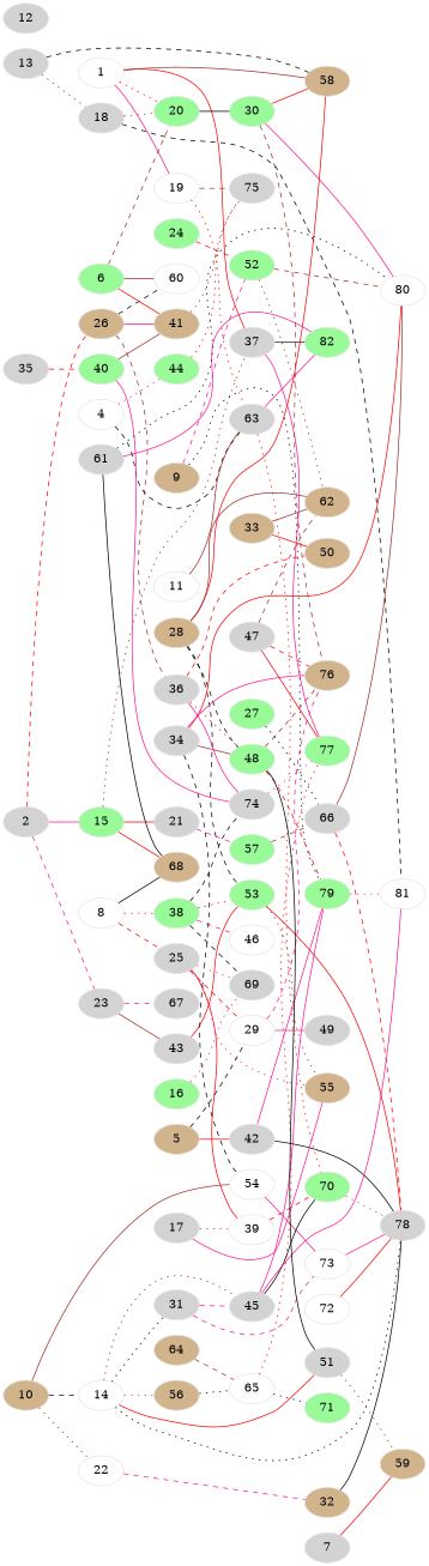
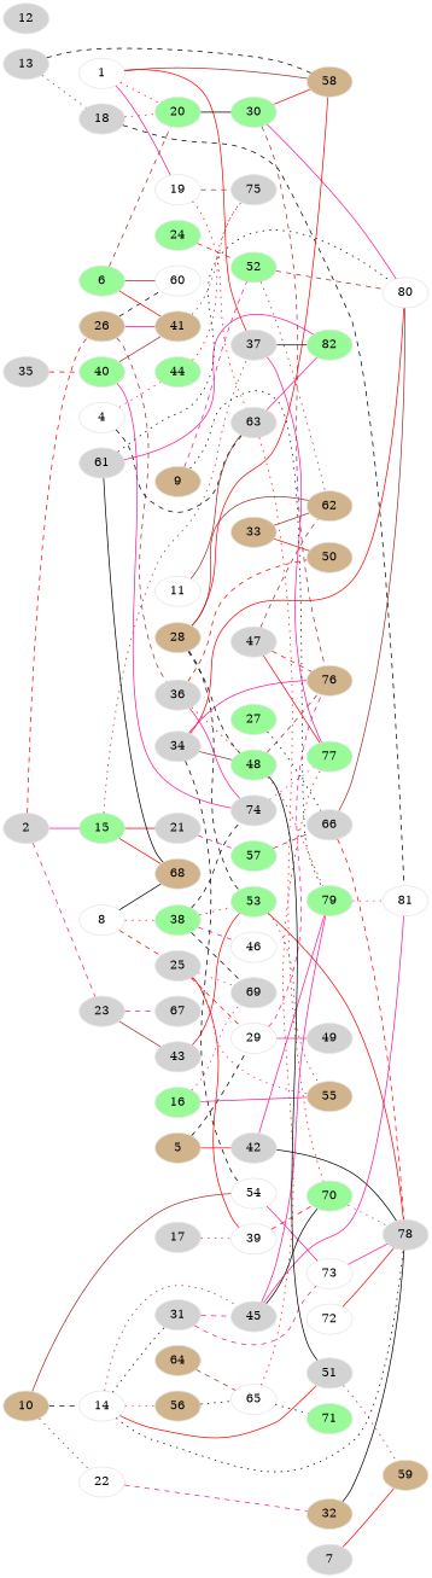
  graph {
    rankdir=LR
    node [color=gray90 fillcolor=lightgrey style=filled]
    edge [color=deeppink style=solid]
    1 [fillcolor=white]
    19 [fillcolor=white]
    20 [fillcolor=palegreen]
    37
    58 [fillcolor=tan]
    63
    75
    30 [fillcolor=palegreen]
    77 [fillcolor=palegreen]
    82 [fillcolor=palegreen]
    15 [fillcolor=palegreen]
    2
    23
    26 [fillcolor=tan]
    68 [fillcolor=tan]
    21
    43
    67
    41 [fillcolor=tan]
    60 [fillcolor=white]
    36
    66
    78
    80 [fillcolor=white]
    4 [fillcolor=white]
    44 [fillcolor=palegreen]
    70 [fillcolor=palegreen]
    5 [fillcolor=tan]
    29 [fillcolor=white]
    42
    49
    76 [fillcolor=tan]
    79 [fillcolor=palegreen]
    6 [fillcolor=palegreen]
    59 [fillcolor=tan]
    7
    8 [fillcolor=white]
    25
    38 [fillcolor=palegreen]
    69
    39 [fillcolor=white]
    55 [fillcolor=tan]
    53 [fillcolor=palegreen]
    74
    46 [fillcolor=white]
    9 [fillcolor=tan]
    52 [fillcolor=palegreen]
    62 [fillcolor=tan]
    81 [fillcolor=white]
    10 [fillcolor=tan]
    14 [fillcolor=white]
    22 [fillcolor=white]
    54 [fillcolor=white]
    31
    45
    51
    56 [fillcolor=tan]
    32 [fillcolor=tan]
    73 [fillcolor=white]
    11 [fillcolor=white]
    12
    13
    18
    65 [fillcolor=white]
    57 [fillcolor=palegreen]
    16 [fillcolor=palegreen]
    17
    24 [fillcolor=palegreen]
    48 [fillcolor=palegreen]
    50 [fillcolor=tan]
    27 [fillcolor=palegreen]
    28 [fillcolor=tan]
    33 [fillcolor=tan]
    34
    40 [fillcolor=palegreen]
    35
    47
    71 [fillcolor=palegreen]
    61
    64 [fillcolor=tan]
    72 [fillcolor=white]
    1 -- 19
    1 -- 20 [color=red style=dotted]
    1 -- 37 [color=red]
    1 -- 58 [color=brown]
    19 -- 63 [color=red style=dotted]
    19 -- 75 [color=brown style=dashed]
    20 -- 30 [color=black]
    37 -- 77
    37 -- 82 [color=black]
    63 -- 82
    63 -- 70 [color=red style=dotted]
    30 -- 58 [color=red]
    30 -- 80
    30 -- 76 [color=brown style=dashed]
    15 -- 37 [color=brown style=dotted]
    15 -- 68 [color=red]
    15 -- 21 [color=red]
    2 -- 15
    2 -- 23 [style=dashed]
    2 -- 26 [color=red style=dashed]
    23 -- 43 [color=brown]
    23 -- 67 [style=dashed]
    26 -- 41
    26 -- 60 [color=black style=dashed]
    26 -- 36 [color=brown style=dashed]
    21 -- 57 [style=dashed]
    43 -- 53 [color=red]
    41 -- 75 [color=brown style=dotted]
    36 -- 74
    36 -- 48 [color=red style=dotted]
    36 -- 50 [color=red style=dashed]
    66 -- 78 [color=red style=dashed]
    66 -- 80 [color=brown]
    4 -- 63 [color=black style=dashed]
    4 -- 44 [style=dotted]
    44 -- 75 [color=red style=dotted]
    70 -- 78 [style=dotted]
    5 -- 29 [color=black style=dashed]
    5 -- 42 [color=red]
    29 -- 49
    29 -- 76 [style=dashed]
    42 -- 78 [color=black]
    42 -- 79
    79 -- 81 [style=dotted]
    6 -- 20 [color=brown style=dashed]
    6 -- 41 [color=red]
    6 -- 60 [color=brown]
    7 -- 59 [color=red]
    8 -- 68 [color=black]
    8 -- 25 [color=red style=dashed]
    8 -- 38 [color=red style=dotted]
    25 -- 29 [color=red style=dashed]
    25 -- 69 [style=dotted]
    25 -- 39 [color=red]
    25 -- 55 [style=dotted]
    38 -- 69 [color=black style=dashed]
    38 -- 53 [color=red style=dotted]
    38 -- 74 [color=black style=dashed]
    38 -- 46 [style=dashed]
    39 -- 70 [color=red style=dashed]
    53 -- 78 [color=red]
    53 -- 55 [color=brown style=dotted]
    74 -- 77 [style=dotted]
    9 -- 79 [color=black style=dotted]
    9 -- 52 [style=dashed]
    52 -- 80 [color=brown style=dashed]
    52 -- 62 [color=brown style=dotted]
    10 -- 14 [color=black style=dashed]
    10 -- 22 [color=brown style=dotted]
    10 -- 54 [color=brown]
    14 -- 78 [color=black style=dotted]
    14 -- 31 [color=black style=dotted]
    14 -- 45 [color=brown style=dotted]
    14 -- 51 [color=red]
    14 -- 56 [style=dotted]
    22 -- 32 [style=dashed]
    54 -- 73
    31 -- 45 [style=dashed]
    31 -- 73 [style=dashed]
    45 -- 70 [color=black]
    45 -- 79
    45 -- 81
    51 -- 59 [color=brown style=dotted]
    56 -- 65 [color=black style=dotted]
    32 -- 78 [color=black]
    73 -- 78
    11 -- 63 [color=brown]
    13 -- 58 [color=black style=dashed]
    13 -- 18 [color=brown style=dotted]
    18 -- 20 [color=brown style=dotted]
    18 -- 81 [color=black style=dashed]
    65 -- 77 [color=red style=dotted]
    65 -- 71 [color=black style=dotted]
    57 -- 66 [color=brown style=dashed]
    16 -- 69 [style=dotted]
    17 -- 39 [color=brown style=dotted]
-   17 -- 55
+   16 -- 55
    24 -- 52 [color=red style=dashed]
    48 -- 76 [color=brown style=dashed]
-   48 -- 79 [color=red style=dashed]
+   48 -- 79 [color=red style=dotted]
    48 -- 51 [color=black]
    27 -- 66 [color=black style=dotted]
    28 -- 58 [color=red]
    28 -- 53 [color=black style=dashed]
    28 -- 62 [color=brown]
    28 -- 48 [color=black style=dashed]
    33 -- 62 [color=brown]
    33 -- 50 [color=red]
    34 -- 80 [color=red]
    34 -- 76
    34 -- 54 [color=black style=dashed]
    34 -- 48 [color=brown]
    40 -- 41 [color=brown]
    40 -- 74
    35 -- 40 [color=red style=dashed]
    47 -- 77 [color=red]
    47 -- 76 [color=red style=dashed]
    47 -- 62 [color=brown style=dashed]
    61 -- 82
    61 -- 68 [color=black]
    61 -- 80 [color=black style=dotted]
    64 -- 65 [color=brown style=dashed]
    72 -- 78 [color=red]
  }
